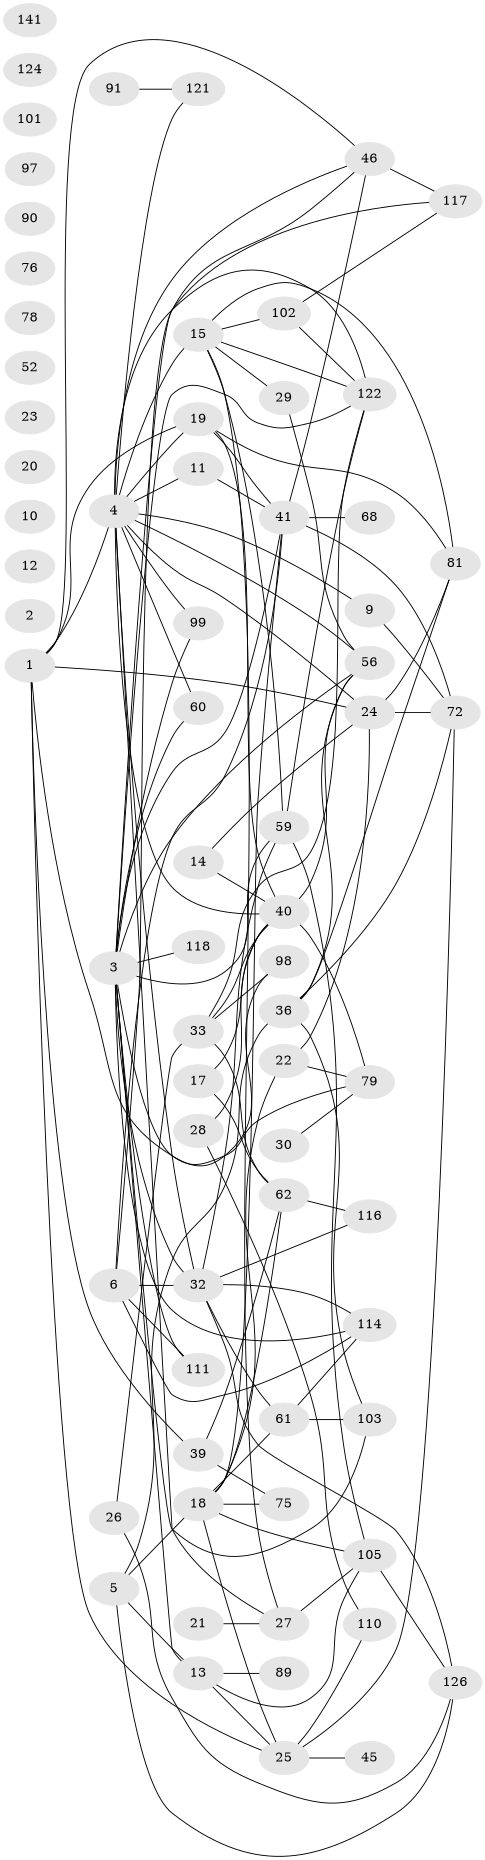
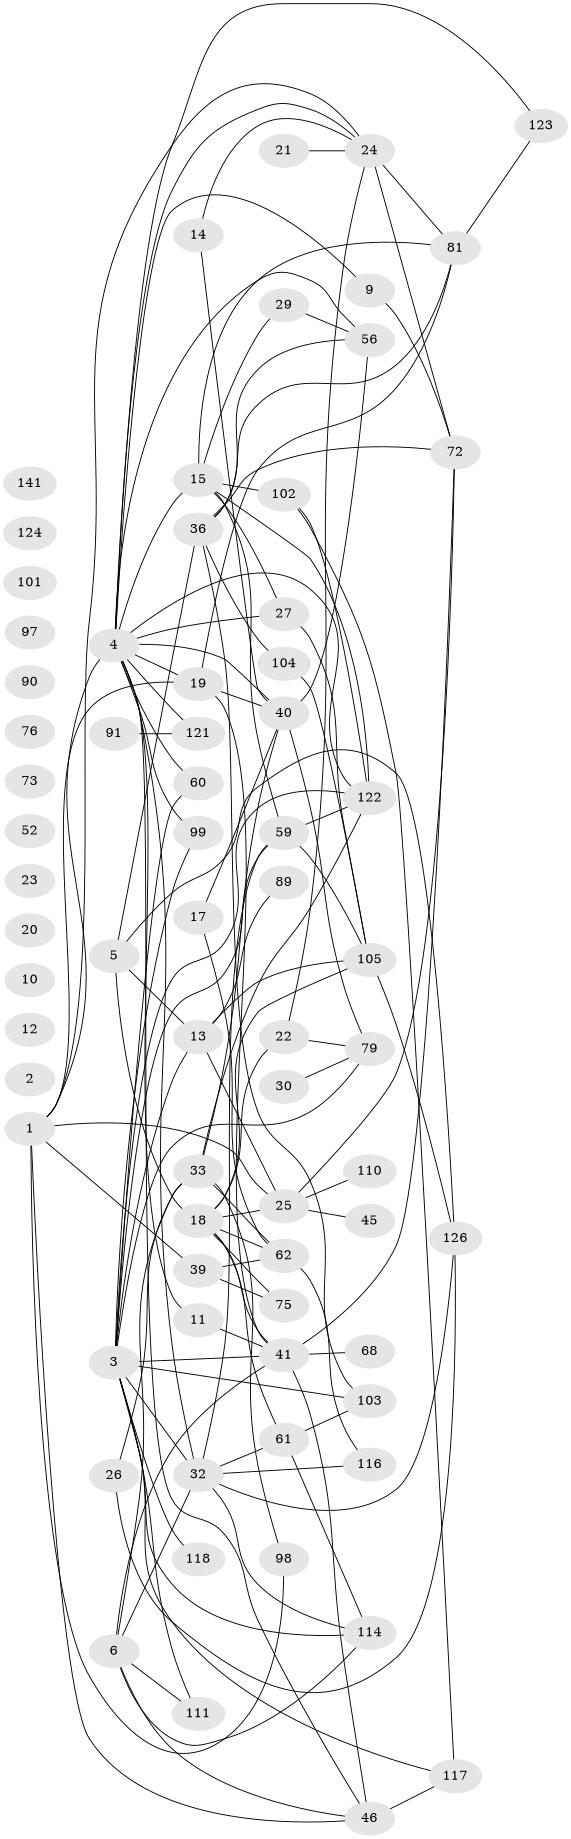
  graph {
    rankdir=LR
    node [color=gray90 style=filled]
    1 [super="+44"]
    4 [super="+7+94+31"]
    19 [super="+144"]
    24 [super="+85"]
    25 [super="+82"]
    39 [super="+139"]
    46 [super="+96+67+77"]
    98
    32 [super="+88+100+50"]
    56 [super="+120"]
    60
    99
    122 [super="+135"]
    9
    11 [super="+78"]
    15 [super="+64"]
    27 [super="+87"]
    40 [super="+54"]
    121
+   123
    41 [super="+65"]
    81
    72
    45
    110
    62 [super="+66"]
    75 [super="+127"]
    117 [super="+125"]
    2
    3 [super="+131+10+42"]
    13 [super="+95+57"]
    59 [super="+129"]
    79
    103
    111
    114
    118
    89
    105 [super="+133+109"]
    126
    61 [super="+112+92"]
    116
    68
    29 [super="+35+84"]
    102
    5 [super="+43"]
    18 [super="+74+37"]
    36 [super="+70"]
    22
+   104
    6 [super="+86+63+8"]
    33 [super="+38+69"]
    12
    14
    n55 [label=10]
    17 [super="+51+128"]
    20
    21 [super="+53"]
    23
    26 [super="+47"]
-   28
    30
    52
-   73 [label=78]
+   73
    76
    n66 [label=90]
    91
    97
    101
    124
    141
    1 -- 4
    1 -- 19
    1 -- 24
    1 -- 25
    1 -- 39
    1 -- 46
    1 -- 98
    4 -- 19 [weight=2]
    4 -- 24
    4 -- 46
    4 -- 32
    4 -- 56
    4 -- 60
    4 -- 99
    4 -- 122
    4 -- 9
    4 -- 11
    4 -- 15 [weight=2]
    4 -- 27
    4 -- 40
    4 -- 121
+   4 -- 123
    19 -- 40
    19 -- 41
    19 -- 81
    24 -- 81
    24 -- 72
    25 -- 72
    25 -- 45
    25 -- 110
    39 -- 62
    39 -- 75
    46 -- 117
    32 -- 59
    32 -- 114
    32 -- 126
    32 -- 61
    32 -- 116
    9 -- 72
    11 -- 41
    15 -- 122
    15 -- 27
    15 -- 81
    15 -- 59
    15 -- 29
    15 -- 102
    27 -- 105
    40 -- 56
    40 -- 79
    41 -- 46
    41 -- 72
    41 -- 68
+   81 -- 123
    62 -- 116
    3 -- 32
-   3 -- 56
    3 -- 60
    3 -- 99
    3 -- 122
    3 -- 41
    3 -- 117
    3 -- 13
    3 -- 59
    3 -- 79
    3 -- 103
    3 -- 111
    3 -- 114
    3 -- 118
    13 -- 25
    13 -- 89
    13 -- 105
    59 -- 122
    59 -- 105
    105 -- 126
    61 -- 103
    61 -- 114
    29 -- 56
    102 -- 122
    102 -- 117
    5 -- 13
    5 -- 126
    5 -- 18
    5 -- 36
    18 -- 25
    18 -- 41 [weight=2]
    18 -- 62
    18 -- 75
    18 -- 105 [weight=2]
    18 -- 61
    18 -- 22
    36 -- 56
    36 -- 81
    36 -- 72
    36 -- 103
+   36 -- 104
    22 -- 24
    22 -- 79
+   104 -- 105
    6 -- 46
    6 -- 32
    6 -- 41
    6 -- 111
    6 -- 114
+   6 -- 33
    33 -- 98
    33 -- 122
    33 -- 40
    33 -- 62
    14 -- 24
    14 -- 40
    17 -- 40
    17 -- 62
-   21 -- 27
+   21 -- 24
    26 -- 126
    26 -- 33
-   28 -- 40
-   28 -- 110
    30 -- 79
    91 -- 121
  }
